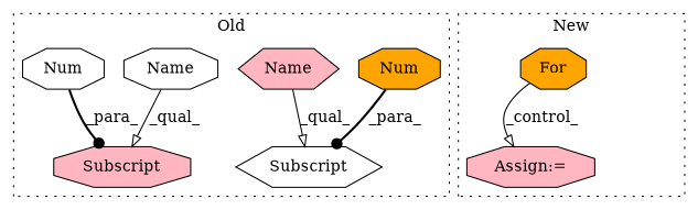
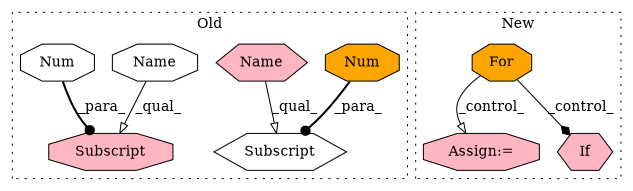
  digraph {
    node [a=63 fillcolor=lightpink l="10,0" shape=octagon style=filled]
    edge [arrowhead=onormal style=solid]
    n1 [fillcolor=white label=Subscript s="2790,0" shape=hexagon]
    n2 [a=76 fillcolor=orange l=1 label=Num s=2798]
    n3 [label=Subscript s="2667,0"]
    n4 [a=76 fillcolor=white l=1 label=Num s=2675]
    n5 [a=87 l=7 label=Name s=2790 shape=hexagon]
    n6 [a=87 fillcolor=white l=7 label=Name s=2667]
    n7 [a=107 fillcolor=orange l="4,14" label=For s="4943,4966"]
    n8 [a=68 l=3 label="Assign:=" s=5026]
+   n9 [a=96 l="0,18" label=If s="5159,5188" shape=hexagon]
    subgraph cluster_1 {
      label=Old
      style=dotted
      n1
      n2
      n3
      n4
      n5
      n6
    }
    subgraph cluster_2 {
      label=New
      style=dotted
      n7
      n8
+     n9
    }
    n2 -> n1 [arrowhead=dot label=_para_ style=bold]
    n4 -> n3 [arrowhead=dot label=_para_ style=bold]
    n5 -> n1 [label=_qual_]
    n6 -> n3 [label=_qual_]
    n7 -> n8 [label=_control_]
+   n7 -> n9 [arrowhead=diamond label=_control_]
  }
